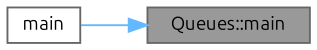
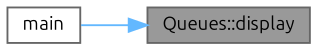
  digraph {
    rankdir=RL
    fontname=Ubuntu
    node [fontname=Ubuntu fontsize=10 shape=box style=filled]
-   n1 [color=gray40 fillcolor=grey60 fontcolor=black height=0.2 label="Queues::main" width=0.4]
+   n1 [color=gray40 fillcolor=grey60 fontcolor=black height=0.2 label="Queues::display" width=0.4]
    n2 [color=grey40 fillcolor=white height=0.2 label=main width=0.4]
    n1 -> n2 [color=steelblue1 dir=back fontname=Ubuntu fontsize=10 labelfontname=Helvetica labelfontsize=10 style=solid]
  }
